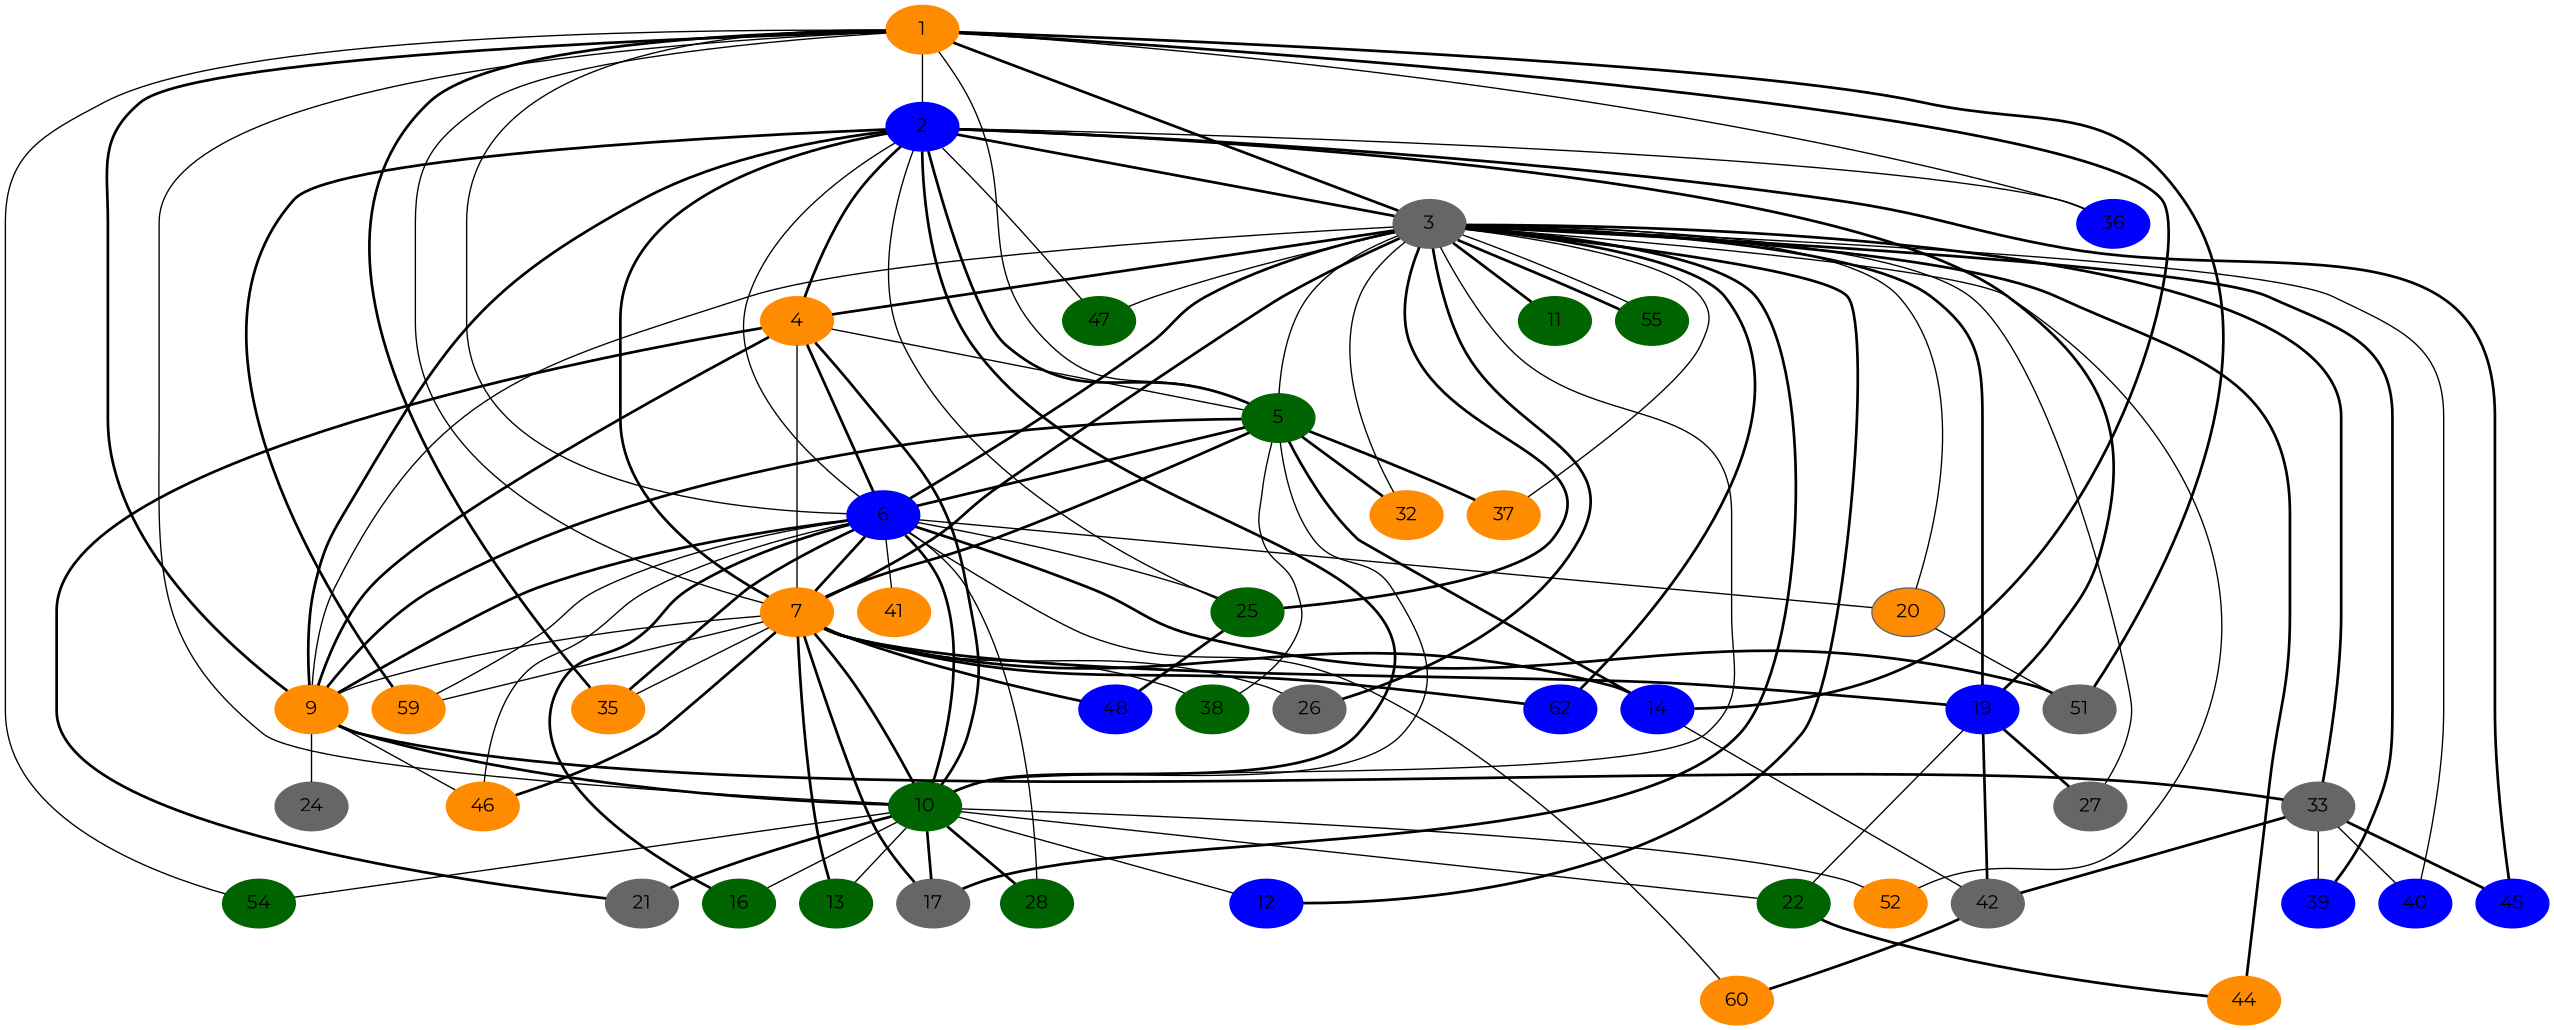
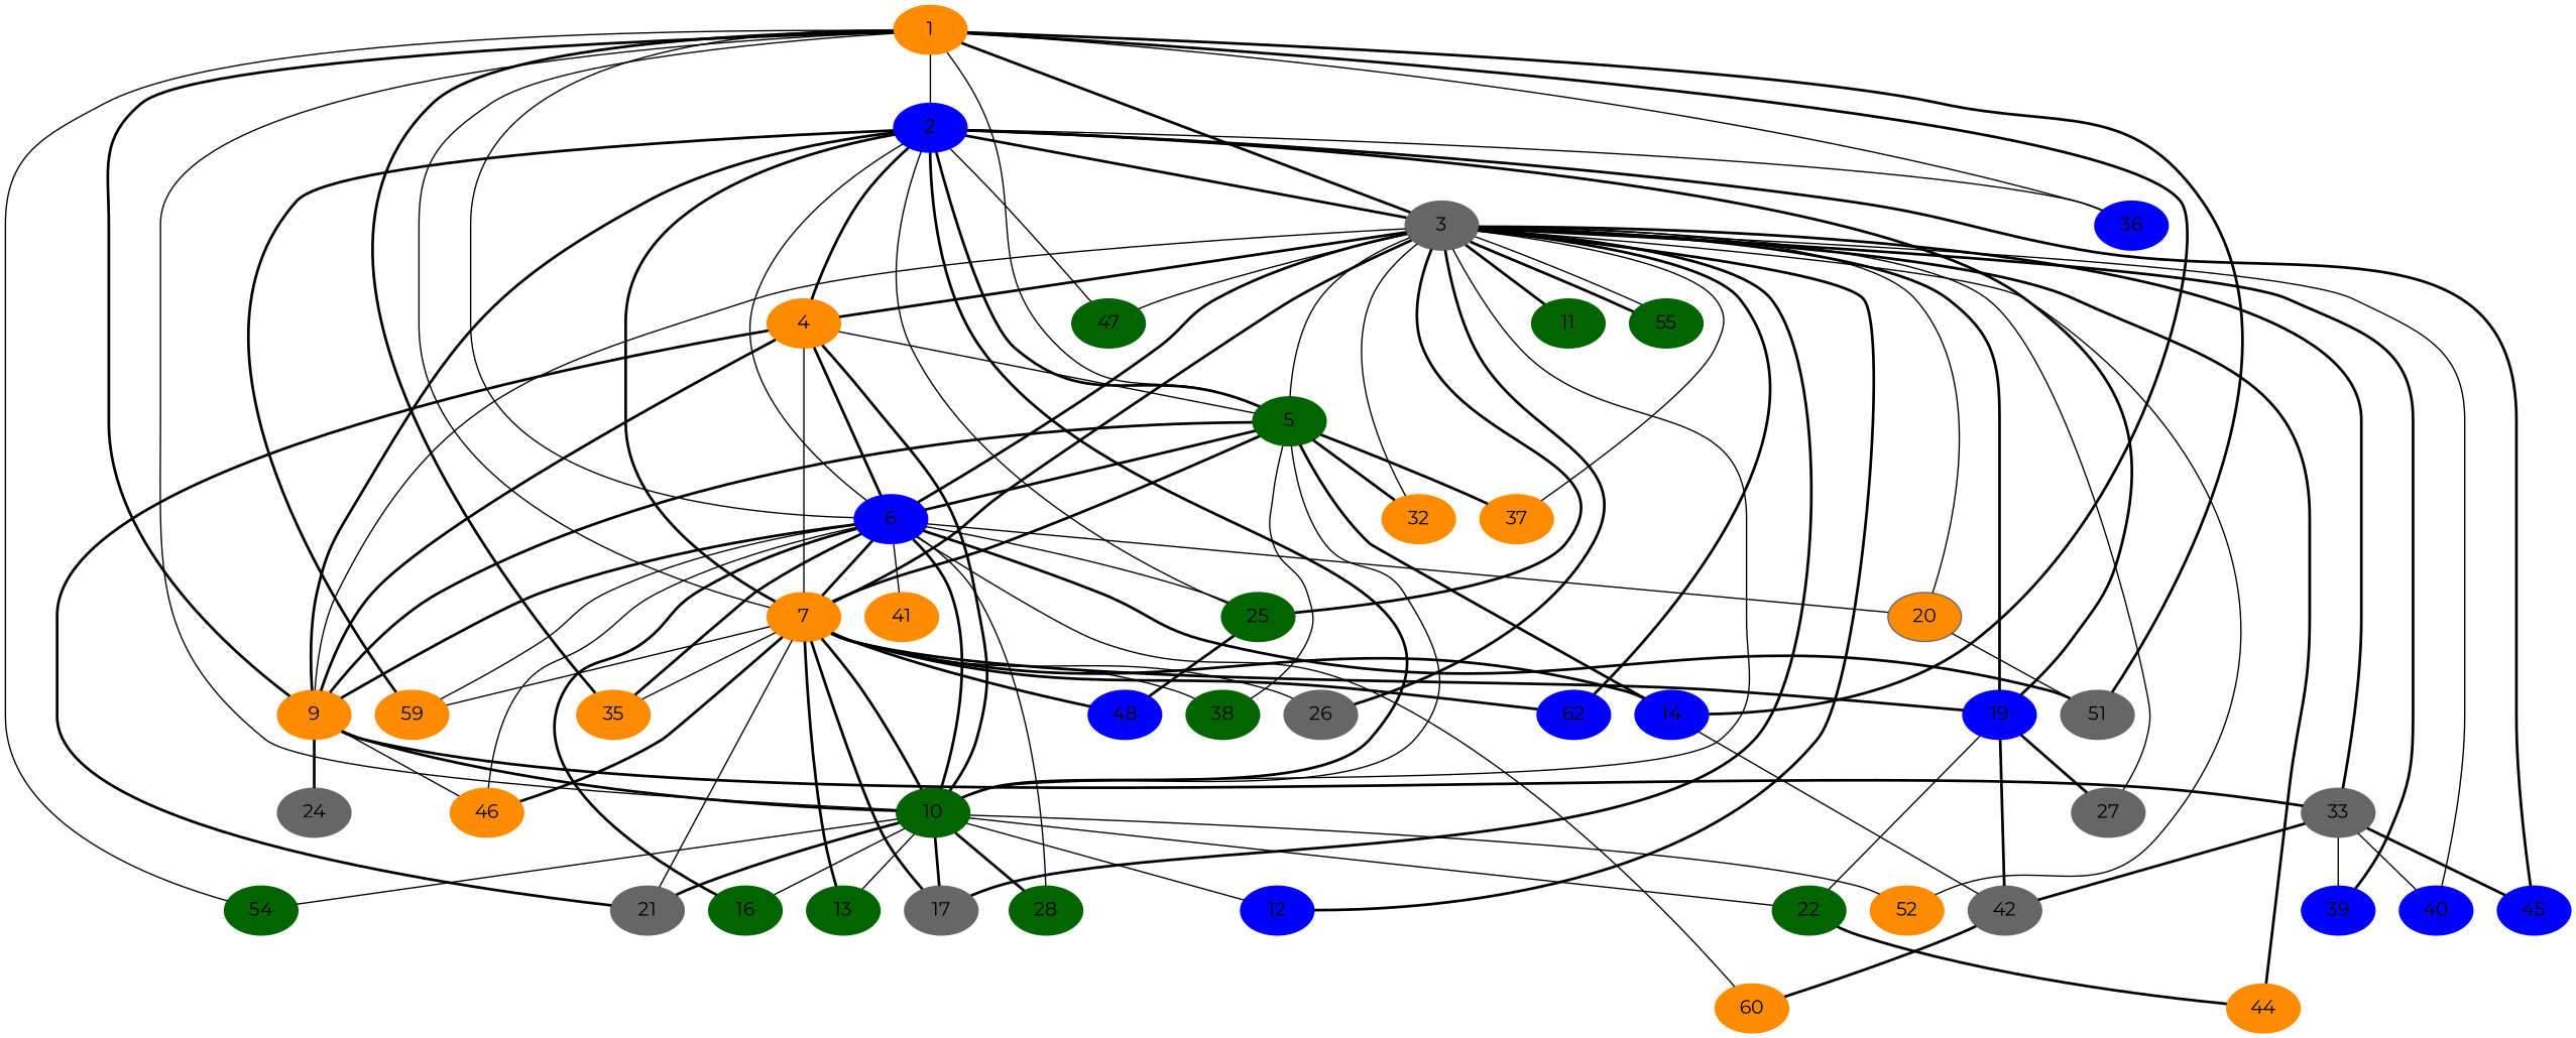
  graph {
    fontname=Montserrat
    node [color=darkorange fontname=Montserrat style=filled]
    edge [fontname=Montserrat style=bold]
    1 [super="+53"]
    2 [color=blue super="+58"]
    3 [color=gray40 super="+8"]
    5 [color=darkgreen super="+15"]
    6 [color=blue super="+57"]
    7 [super="+50"]
    9 [super="+18"]
    10 [color=darkgreen super="+29"]
    14 [color=blue super="+31"]
    35
    36 [color=blue]
    54 [color=darkgreen]
    51 [color=gray40]
    4 [super="+43"]
    19 [color=blue super="+23"]
    25 [color=darkgreen super="+30"]
    45 [color=blue]
    47 [color=darkgreen]
    59 [super="+61"]
    11 [color=darkgreen]
    12 [color=blue]
    20 [color=gray40 fillcolor=darkorange]
    26 [color=gray40]
    27 [color=gray40]
    32
    33 [color=gray40 super="+34"]
    37
    39 [color=blue]
    40 [color=blue]
    44 [super="+56"]
    52
    55 [color=darkgreen]
    62 [color=blue]
    17 [color=gray40]
    21 [color=gray40]
    38 [color=darkgreen]
    41
    16 [color=darkgreen]
    28 [color=darkgreen]
    46 [super="+63"]
    60
    13 [color=darkgreen]
    48 [color=blue]
    24 [color=gray40]
    22 [color=darkgreen]
    42 [color=gray40 super="+49"]
    1 -- 2 [style=solid]
    1 -- 3 [weight=2]
    1 -- 5 [style=solid]
    1 -- 6 [style=solid]
    1 -- 7 [style=solid]
    1 -- 9
    1 -- 10 [style=solid]
    1 -- 14
    1 -- 35
    1 -- 36 [style=solid]
    1 -- 54 [style=solid]
    1 -- 51
    2 -- 3 [weight=2]
    2 -- 5
    2 -- 6 [style=solid weight=2]
    2 -- 7
    2 -- 9
    2 -- 10
    2 -- 36 [style=solid]
    2 -- 4
    2 -- 19
    2 -- 25 [style=solid]
    2 -- 45
    2 -- 47 [style=solid]
    2 -- 59
    3 -- 5 [style=solid weight=3]
    3 -- 6 [weight=2]
    3 -- 7 [weight=2]
    3 -- 9 [style=solid weight=3]
    3 -- 10 [style=solid weight=2]
    3 -- 4 [weight=3]
    3 -- 19
    3 -- 25
    3 -- 47 [style=solid]
    3 -- 11 [weight=2]
    3 -- 12
    3 -- 20 [style=solid]
    3 -- 26
    3 -- 27 [style=solid]
    3 -- 32 [style=solid]
    3 -- 33 [weight=2]
    3 -- 37 [style=solid]
    3 -- 39
    3 -- 40 [style=solid]
    3 -- 44 [weight=2]
    3 -- 52 [style=solid]
    3 -- 55
    3 -- 55 [style=solid]
    3 -- 62
    3 -- 17
    5 -- 6
    5 -- 7
    5 -- 9
    5 -- 10 [style=solid]
    5 -- 14
    5 -- 32
    5 -- 37
    5 -- 38 [style=solid]
    6 -- 7
    6 -- 9
    6 -- 10
    6 -- 35
    6 -- 51
    6 -- 25 [style=solid]
    6 -- 59 [style=solid]
    6 -- 20 [style=solid]
    6 -- 41 [style=solid]
    6 -- 16
    6 -- 28 [style=solid]
    6 -- 46 [style=solid]
    6 -- 60 [style=solid]
-   7 -- 9 [style=solid]
+   7 -- 21 [style=solid]
    7 -- 10 [weight=3]
    7 -- 14
    7 -- 35 [style=solid]
    7 -- 19
    7 -- 59 [style=solid]
    7 -- 26 [style=solid]
    7 -- 62
    7 -- 17
    7 -- 38 [style=solid]
    7 -- 46
    7 -- 13
    7 -- 48
    9 -- 10
    9 -- 33
    9 -- 46 [style=solid]
-   9 -- 24 [style=solid weight=2]
+   9 -- 24 [weight=2]
    10 -- 54 [style=solid]
    10 -- 12 [style=solid]
    10 -- 52 [style=solid]
    10 -- 17
    10 -- 21
    10 -- 16 [style=solid]
    10 -- 28
    10 -- 13 [style=solid]
    10 -- 22 [style=solid]
    14 -- 42 [style=solid]
    4 -- 5 [style=solid]
    4 -- 6
    4 -- 7 [style=solid]
    4 -- 9
    4 -- 10
    4 -- 21
    19 -- 27
    19 -- 22 [style=solid]
    19 -- 42
    25 -- 48
    20 -- 51 [style=solid]
    33 -- 45
    33 -- 39 [style=solid]
    33 -- 40 [style=solid]
    33 -- 42
    22 -- 44
    42 -- 60
  }
